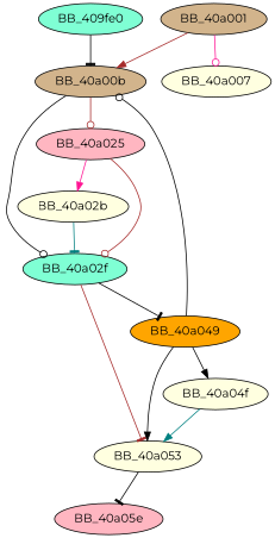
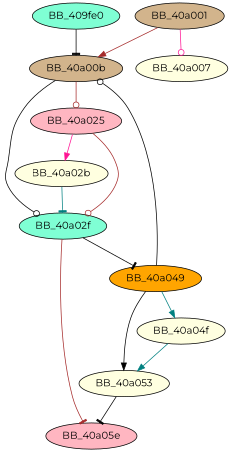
  digraph {
    fontname=Montserrat
    node [fillcolor=lightyellow fontname=Montserrat style=filled]
    edge [arrowhead=tee color=black fontname=Montserrat]
    BB_409fe0 [fillcolor=aquamarine]
    BB_40a00b [fillcolor=tan]
    BB_40a001 [fillcolor=tan]
    BB_40a007
    BB_40a025 [fillcolor=lightpink]
    BB_40a02f [fillcolor=aquamarine]
    BB_40a02b
    BB_40a049 [fillcolor=orange]
    BB_40a053
    BB_40a04f
    BB_40a05e [fillcolor=lightpink]
    BB_409fe0 -> BB_40a00b
    BB_40a00b -> BB_40a025 [arrowhead=odot color=brown]
    BB_40a00b -> BB_40a02f [arrowhead=odot]
    BB_40a001 -> BB_40a00b [arrowhead=normal color=brown]
    BB_40a001 -> BB_40a007 [arrowhead=odot color=deeppink]
    BB_40a025 -> BB_40a02f [arrowhead=odot color=brown]
    BB_40a025 -> BB_40a02b [arrowhead=normal color=deeppink]
    BB_40a02f -> BB_40a049
-   BB_40a02f -> BB_40a053 [color=brown]
+   BB_40a02f -> BB_40a05e [color=brown]
    BB_40a02b -> BB_40a02f [color=teal]
    BB_40a049 -> BB_40a00b [arrowhead=odot]
    BB_40a049 -> BB_40a053 [arrowhead=normal]
-   BB_40a049 -> BB_40a04f [arrowhead=normal]
+   BB_40a049 -> BB_40a04f [arrowhead=normal color=teal]
    BB_40a053 -> BB_40a05e
    BB_40a04f -> BB_40a053 [arrowhead=normal color=teal]
  }
